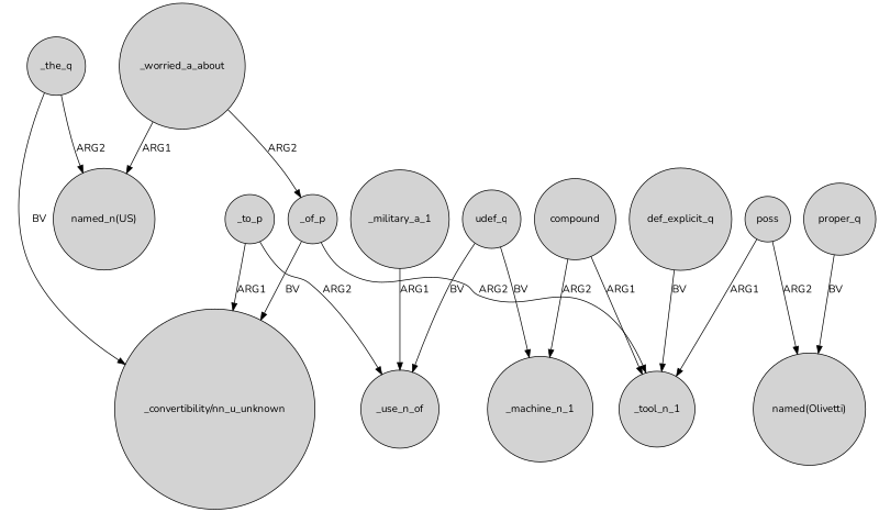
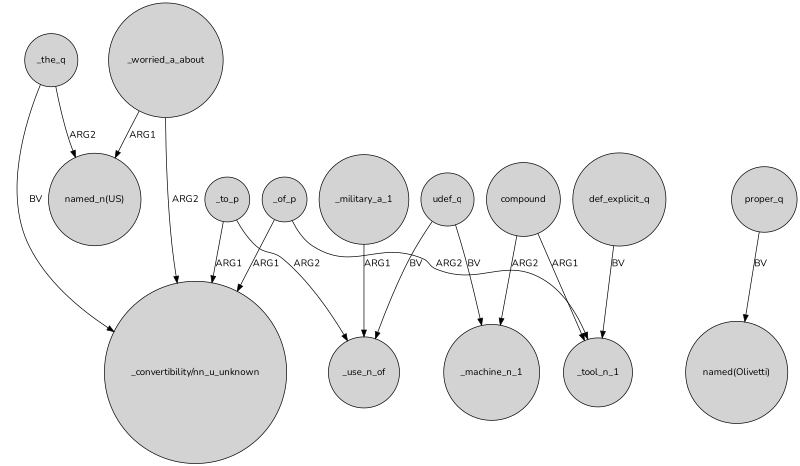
  digraph {
    fontname=Nunito
    node [fontname=Nunito shape=circle style=filled]
    edge [fontname=Nunito]
    _worried_a_about
    "_convertibility/nn_u_unknown"
    "named_n(US)"
-   poss
    "named(Olivetti)"
    _tool_n_1
    _of_p
    udef_q
    _machine_n_1
    _use_n_of
    _the_q
    _to_p
    proper_q
    compound
    _military_a_1
    def_explicit_q
-   _worried_a_about -> _of_p [label=ARG2]
+   _worried_a_about -> "_convertibility/nn_u_unknown" [label=ARG2]
    _worried_a_about -> "named_n(US)" [label=ARG1]
-   poss -> "named(Olivetti)" [label=ARG2]
-   poss -> _tool_n_1 [label=ARG1]
-   _of_p -> "_convertibility/nn_u_unknown" [label=BV]
+   _of_p -> "_convertibility/nn_u_unknown" [label=ARG1]
    _of_p -> _tool_n_1 [label=ARG2]
    udef_q -> _machine_n_1 [label=BV]
    udef_q -> _use_n_of [label=BV]
    _the_q -> "_convertibility/nn_u_unknown" [label=BV]
    _the_q -> "named_n(US)" [label=ARG2]
    _to_p -> "_convertibility/nn_u_unknown" [label=ARG1]
    _to_p -> _use_n_of [label=ARG2]
    proper_q -> "named(Olivetti)" [label=BV]
    compound -> _tool_n_1 [label=ARG1]
    compound -> _machine_n_1 [label=ARG2]
    _military_a_1 -> _use_n_of [label=ARG1]
    def_explicit_q -> _tool_n_1 [label=BV]
  }
